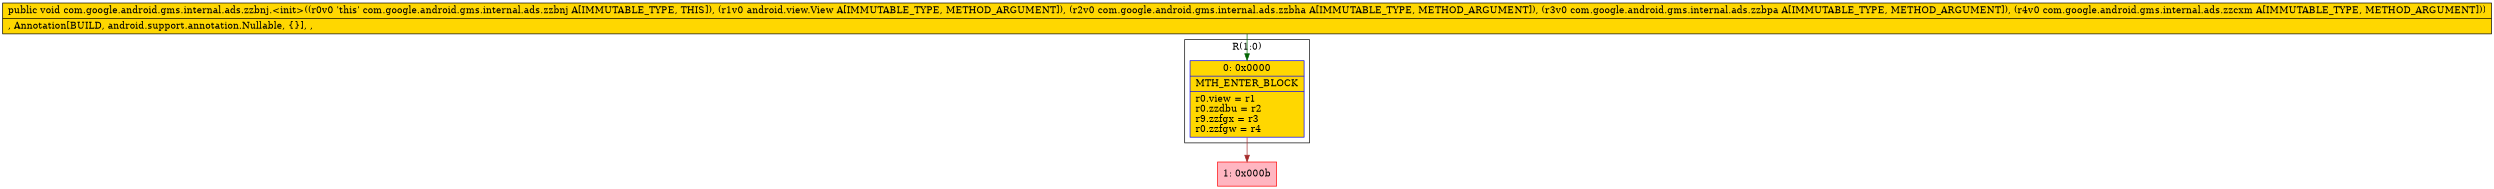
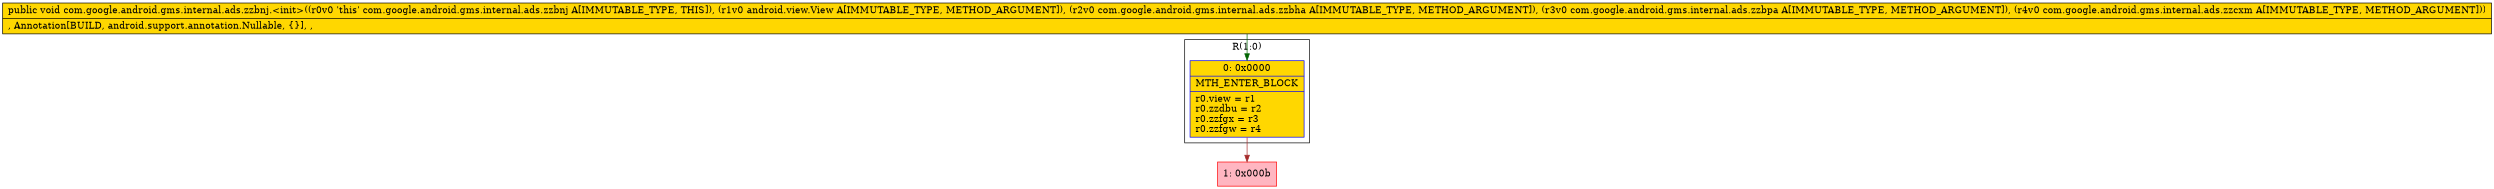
  digraph {
    node [shape=record style=filled fillcolor=gold]
-   n1 [color=blue label="{0\:\ 0x0000|MTH_ENTER_BLOCK\l|r0.view = r1\lr0.zzdbu = r2\lr9.zzfgx = r3\lr0.zzfgw = r4\l}"]
+   n1 [color=blue label="{0\:\ 0x0000|MTH_ENTER_BLOCK\l|r0.view = r1\lr0.zzdbu = r2\lr0.zzfgx = r3\lr0.zzfgw = r4\l}"]
    n2 [color=red label="{1\:\ 0x000b}" fillcolor=lightpink]
    n3 [label="{public void com.google.android.gms.internal.ads.zzbnj.\<init\>((r0v0 'this' com.google.android.gms.internal.ads.zzbnj A[IMMUTABLE_TYPE, THIS]), (r1v0 android.view.View A[IMMUTABLE_TYPE, METHOD_ARGUMENT]), (r2v0 com.google.android.gms.internal.ads.zzbha A[IMMUTABLE_TYPE, METHOD_ARGUMENT]), (r3v0 com.google.android.gms.internal.ads.zzbpa A[IMMUTABLE_TYPE, METHOD_ARGUMENT]), (r4v0 com.google.android.gms.internal.ads.zzcxm A[IMMUTABLE_TYPE, METHOD_ARGUMENT]))  | , Annotation[BUILD, android.support.annotation.Nullable, \{\}], , \l}"]
    subgraph cluster_1 {
      label="R(1:0)"
      n1
    }
    n1 -> n2 [color=brown]
    n3 -> n1 [color=darkgreen]
  }
